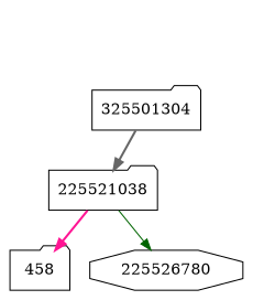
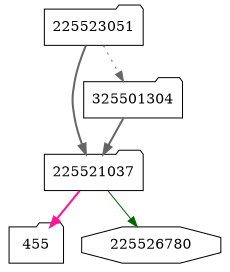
  strict digraph {
    node [shape=folder]
    edge [color=gray40 style=bold]
-   225521038
+   225523051
+   225521038 [label=225521037]
    n3 [label=325501304]
-   458
+   458 [label=455]
    225526780 [shape=octagon]
+   225523051 -> 225521038
+   225523051 -> n3 [style=dotted]
    225521038 -> 458 [color=deeppink]
    225521038 -> 225526780 [color=darkgreen style=solid]
    n3 -> 225521038
  }
